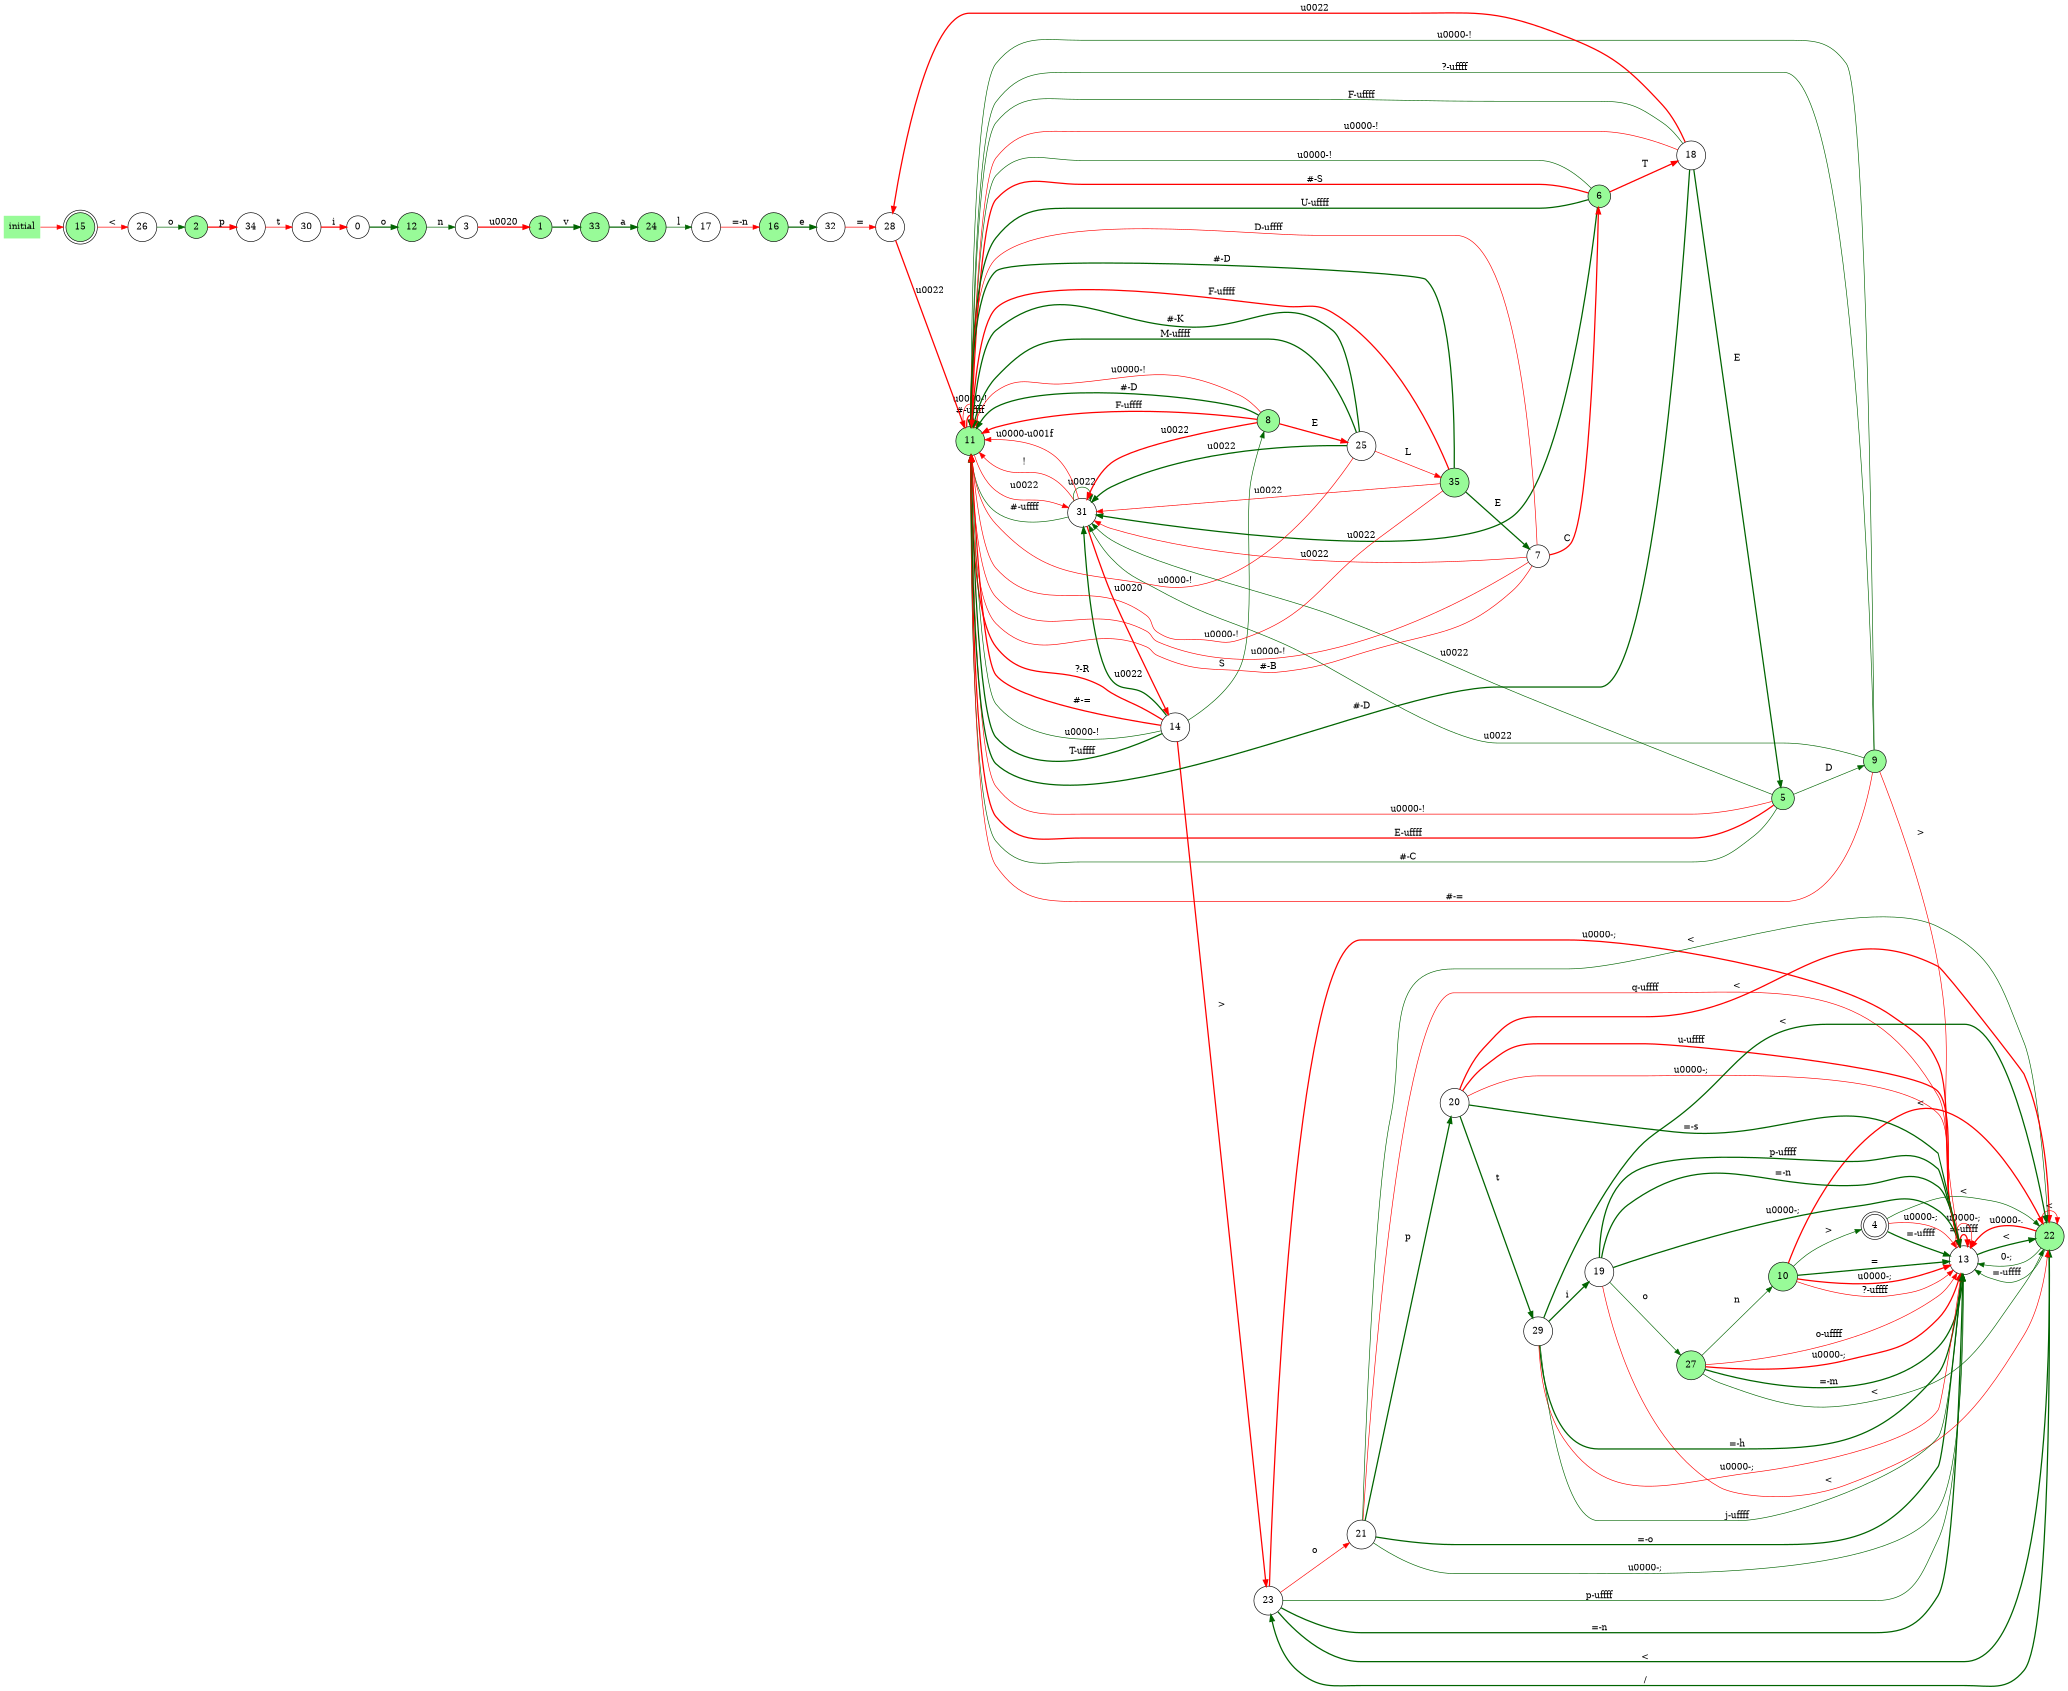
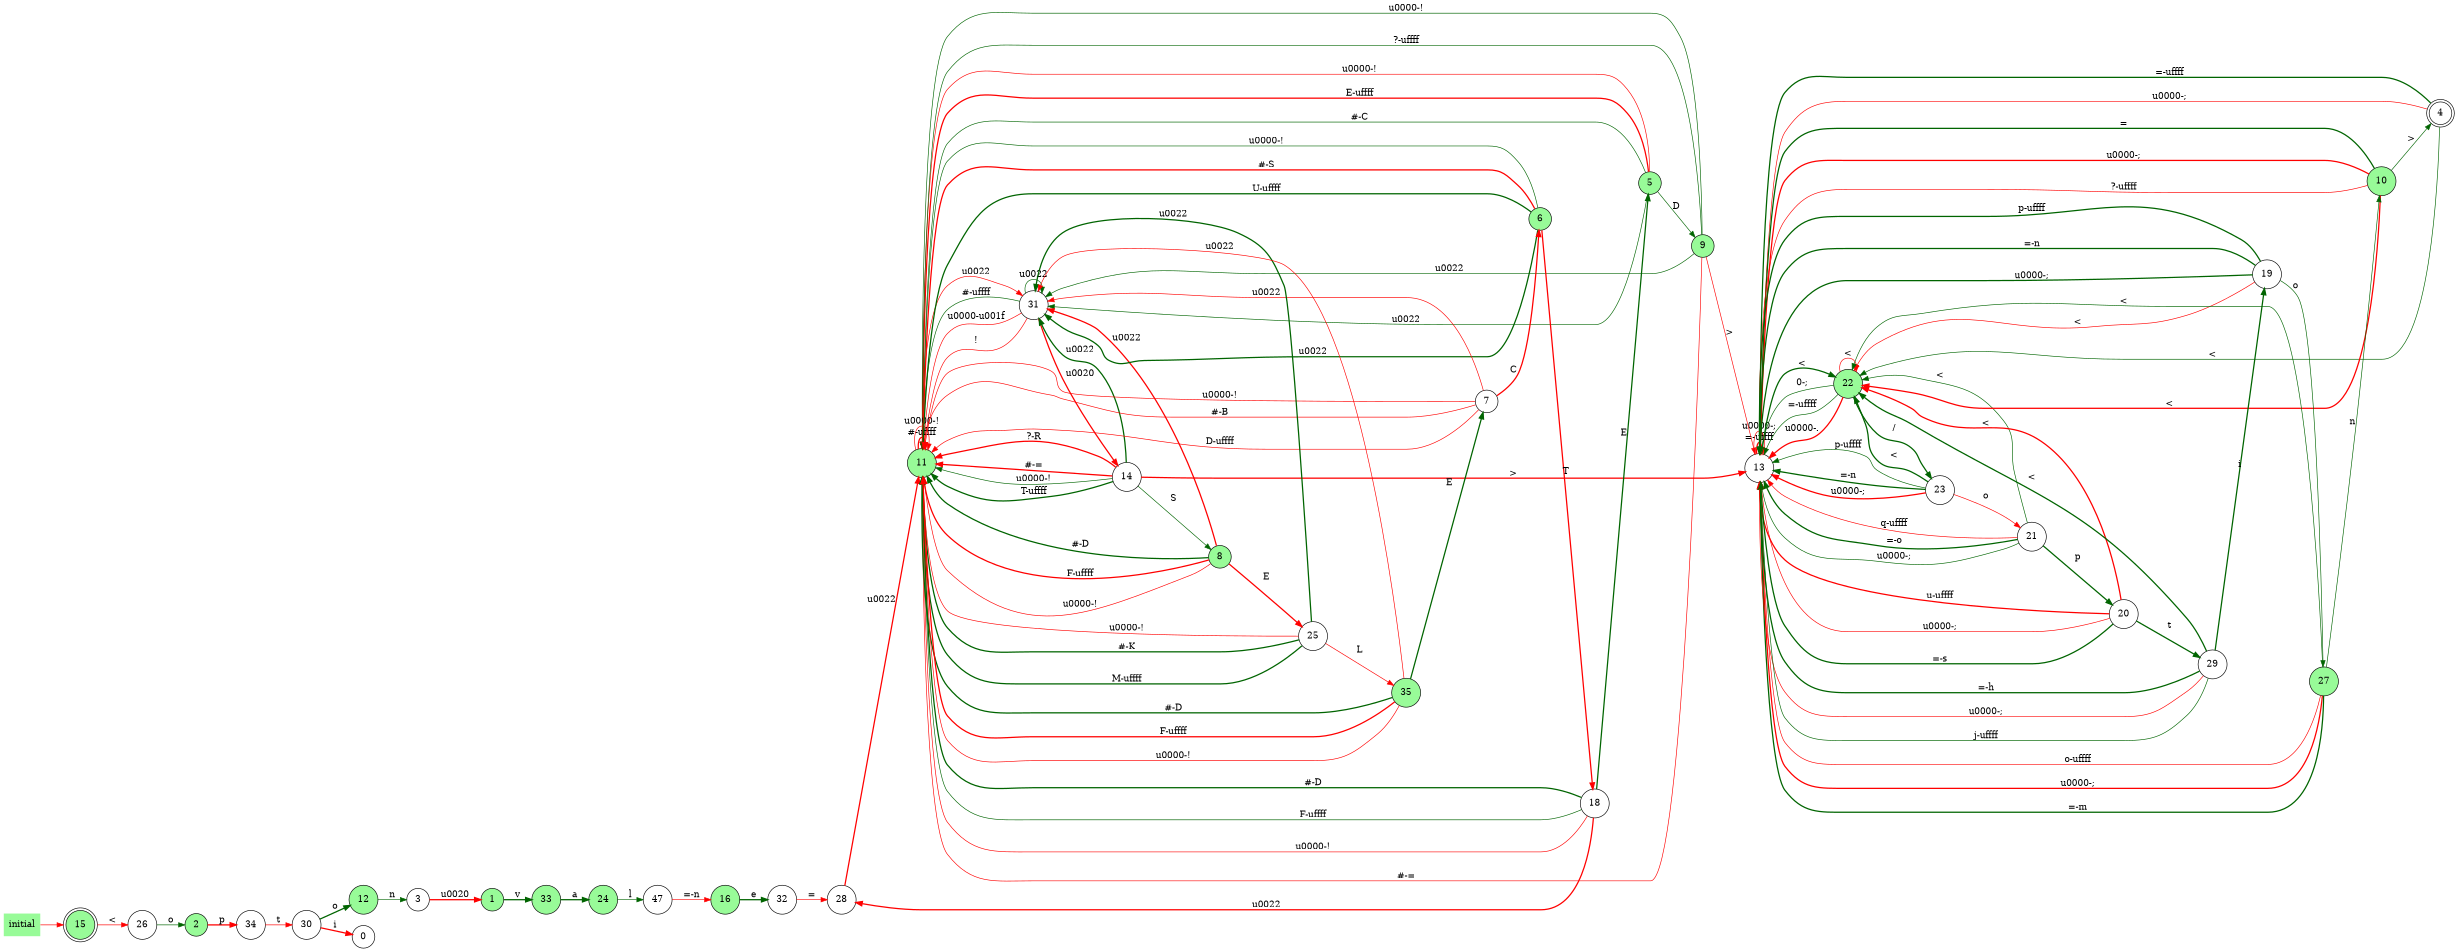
  digraph {
    rankdir=LR
    node [fillcolor=white shape=circle style=filled]
    edge [color=darkgreen style=bold]
    12 [fillcolor=palegreen]
    0
    3
    1 [fillcolor=palegreen]
    33 [fillcolor=palegreen]
    24 [fillcolor=palegreen]
-   17
+   17 [label=47]
    2 [fillcolor=palegreen]
    34
    30
    4 [shape=doublecircle]
    13
    22 [fillcolor=palegreen]
    23
    21
    5 [fillcolor=palegreen]
    31
    9 [fillcolor=palegreen]
    11 [fillcolor=palegreen]
    14
    8 [fillcolor=palegreen]
    6 [fillcolor=palegreen]
    18
    28
    7
    25
    35 [fillcolor=palegreen]
    10 [fillcolor=palegreen]
    15 [fillcolor=palegreen shape=doublecircle]
    26
    initial [fillcolor=palegreen shape=plaintext]
    16 [fillcolor=palegreen]
    32
    19
    27 [fillcolor=palegreen]
    20
    29
    12 -> 3 [label=n style=solid]
-   0 -> 12 [label=o]
+   30 -> 12 [label=o]
    3 -> 1 [color=red label="\u0020"]
    1 -> 33 [label=v]
    33 -> 24 [label=a]
    24 -> 17 [label=l style=solid]
    17 -> 16 [color=red label="=-n" style=solid]
    2 -> 34 [color=red label=p]
    34 -> 30 [color=red label=t style=solid]
    30 -> 0 [color=red label=i]
    4 -> 13 [label="=-\uffff"]
    4 -> 13 [color=red label="\u0000-;" style=solid]
    4 -> 22 [label="<" style=solid]
    13 -> 13 [color=red label="=-\uffff"]
    13 -> 13 [color=red label="\u0000-;" style=solid]
    13 -> 22 [label="<"]
    22 -> 13 [label="0-;" style=solid]
    22 -> 13 [label="=-\uffff" style=solid]
    22 -> 13 [color=red label="\u0000-."]
    22 -> 22 [color=red label="<" style=solid]
    22 -> 23 [label="/"]
    23 -> 13 [label="p-\uffff" style=solid]
    23 -> 13 [label="=-n"]
    23 -> 13 [color=red label="\u0000-;"]
    23 -> 22 [label="<"]
    23 -> 21 [color=red label=o style=solid]
    21 -> 13 [color=red label="q-\uffff" style=solid]
    21 -> 13 [label="=-o"]
    21 -> 13 [label="\u0000-;" style=solid]
    21 -> 22 [label="<" style=solid]
    21 -> 20 [label=p]
    5 -> 31 [label="\u0022" style=solid]
    5 -> 9 [label=D style=solid]
    5 -> 11 [color=red label="\u0000-!" style=solid]
    5 -> 11 [color=red label="E-\uffff"]
    5 -> 11 [label="#-C" style=solid]
    31 -> 31 [label="\u0022" style=solid]
    31 -> 11 [label="#-\uffff" style=solid]
    31 -> 11 [color=red label="\u0000-\u001f" style=solid]
    31 -> 11 [color=red label="!" style=solid]
    31 -> 14 [color=red label="\u0020"]
    9 -> 13 [color=red label=">" style=solid]
    9 -> 31 [label="\u0022" style=solid]
    9 -> 11 [color=red label="#-=" style=solid]
    9 -> 11 [label="\u0000-!" style=solid]
    9 -> 11 [label="?-\uffff" style=solid]
    11 -> 31 [color=red label="\u0022" style=solid]
    11 -> 11 [color=red label="#-\uffff"]
    11 -> 11 [color=red label="\u0000-!" style=solid]
-   14 -> 23 [color=red label=">"]
+   14 -> 13 [color=red label=">"]
    14 -> 31 [label="\u0022"]
    14 -> 11 [color=red label="?-R"]
    14 -> 11 [color=red label="#-="]
    14 -> 11 [label="\u0000-!" style=solid]
    14 -> 11 [label="T-\uffff"]
    14 -> 8 [label=S style=solid]
    8 -> 31 [color=red label="\u0022"]
    8 -> 11 [label="#-D"]
    8 -> 11 [color=red label="F-\uffff"]
    8 -> 11 [color=red label="\u0000-!" style=solid]
    8 -> 25 [color=red label=E]
    6 -> 31 [label="\u0022"]
    6 -> 11 [label="\u0000-!" style=solid]
    6 -> 11 [color=red label="#-S"]
    6 -> 11 [label="U-\uffff"]
    6 -> 18 [color=red label=T]
    18 -> 5 [label=E]
    18 -> 11 [label="#-D"]
    18 -> 11 [label="F-\uffff" style=solid]
    18 -> 11 [color=red label="\u0000-!" style=solid]
    18 -> 28 [color=red label="\u0022"]
    28 -> 11 [color=red label="\u0022"]
    7 -> 31 [color=red label="\u0022" style=solid]
    7 -> 11 [color=red label="\u0000-!" style=solid]
    7 -> 11 [color=red label="#-B" style=solid]
    7 -> 11 [color=red label="D-\uffff" style=solid]
    7 -> 6 [color=red label=C]
    25 -> 31 [label="\u0022"]
    25 -> 11 [color=red label="\u0000-!" style=solid]
    25 -> 11 [label="#-K"]
    25 -> 11 [label="M-\uffff"]
    25 -> 35 [color=red label=L style=solid]
    35 -> 31 [color=red label="\u0022" style=solid]
    35 -> 11 [label="#-D"]
    35 -> 11 [color=red label="F-\uffff"]
    35 -> 11 [color=red label="\u0000-!" style=solid]
    35 -> 7 [label=E]
    10 -> 4 [label=">" style=solid]
    10 -> 13 [label="="]
    10 -> 13 [color=red label="\u0000-;"]
    10 -> 13 [color=red label="?-\uffff" style=solid]
    10 -> 22 [color=red label="<"]
    15 -> 26 [color=red label="<" style=solid]
    26 -> 2 [label=o style=solid]
    initial -> 15 [color=red style=solid]
    16 -> 32 [label=e]
    32 -> 28 [color=red label="=" style=solid]
    19 -> 13 [label="p-\uffff"]
    19 -> 13 [label="=-n"]
    19 -> 13 [label="\u0000-;"]
    19 -> 22 [color=red label="<" style=solid]
    19 -> 27 [label=o style=solid]
    27 -> 13 [color=red label="o-\uffff" style=solid]
    27 -> 13 [color=red label="\u0000-;"]
    27 -> 13 [label="=-m"]
    27 -> 22 [label="<" style=solid]
    27 -> 10 [label=n style=solid]
    20 -> 13 [color=red label="u-\uffff"]
    20 -> 13 [color=red label="\u0000-;" style=solid]
    20 -> 13 [label="=-s"]
    20 -> 22 [color=red label="<"]
    20 -> 29 [label=t]
    29 -> 13 [label="=-h"]
    29 -> 13 [color=red label="\u0000-;" style=solid]
    29 -> 13 [label="j-\uffff" style=solid]
    29 -> 22 [label="<"]
    29 -> 19 [label=i]
  }
